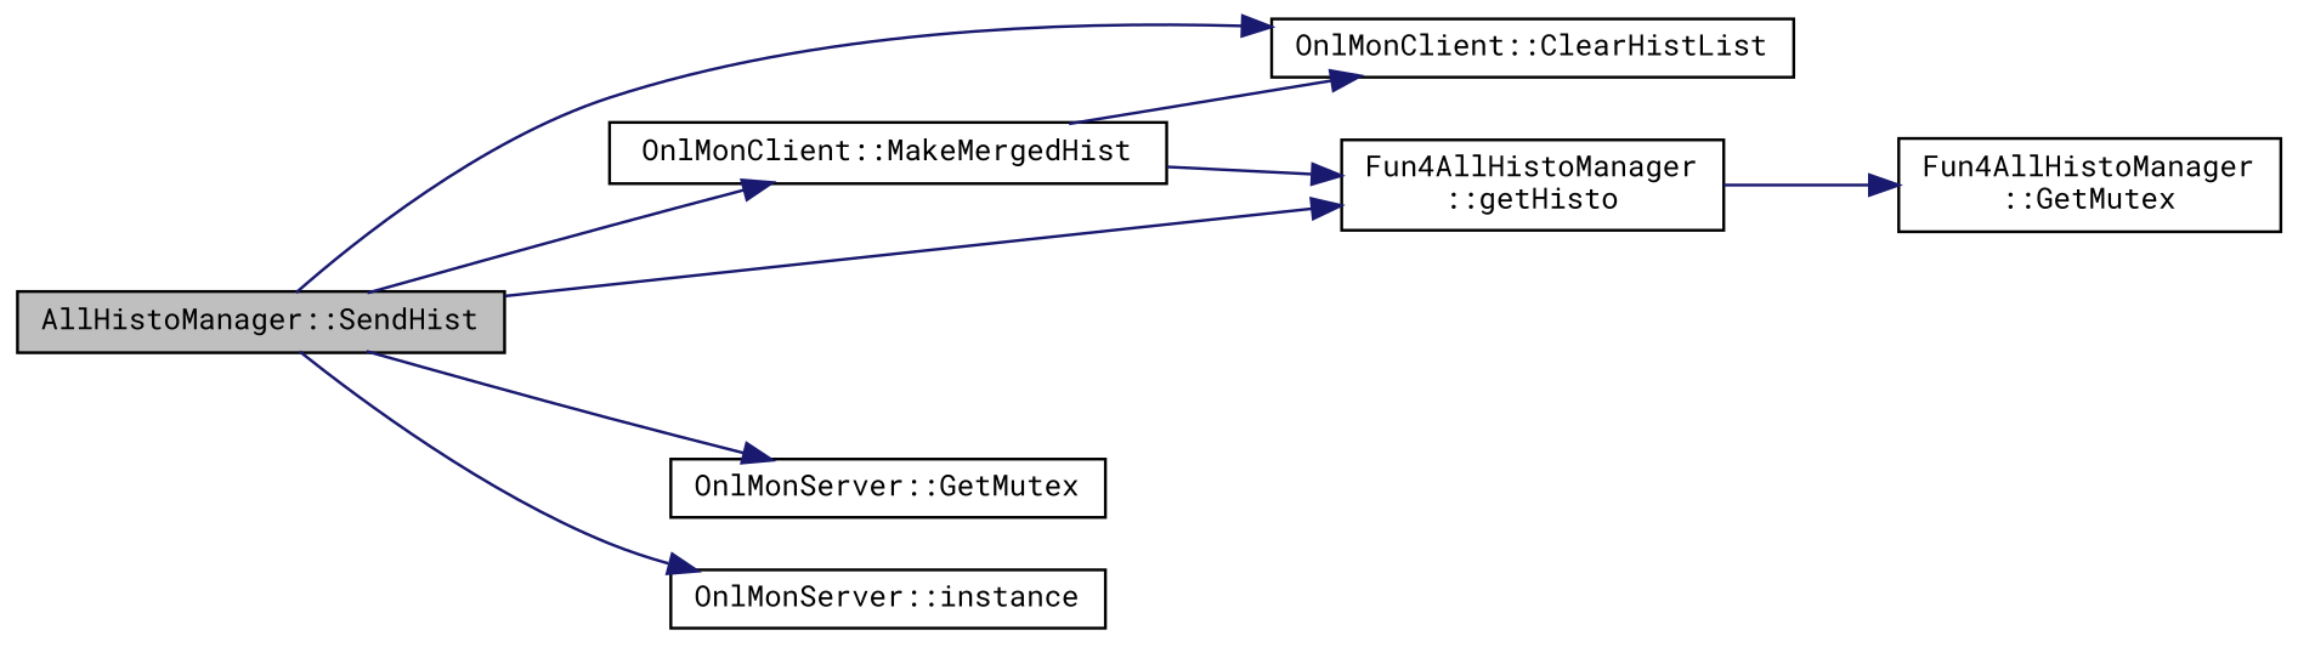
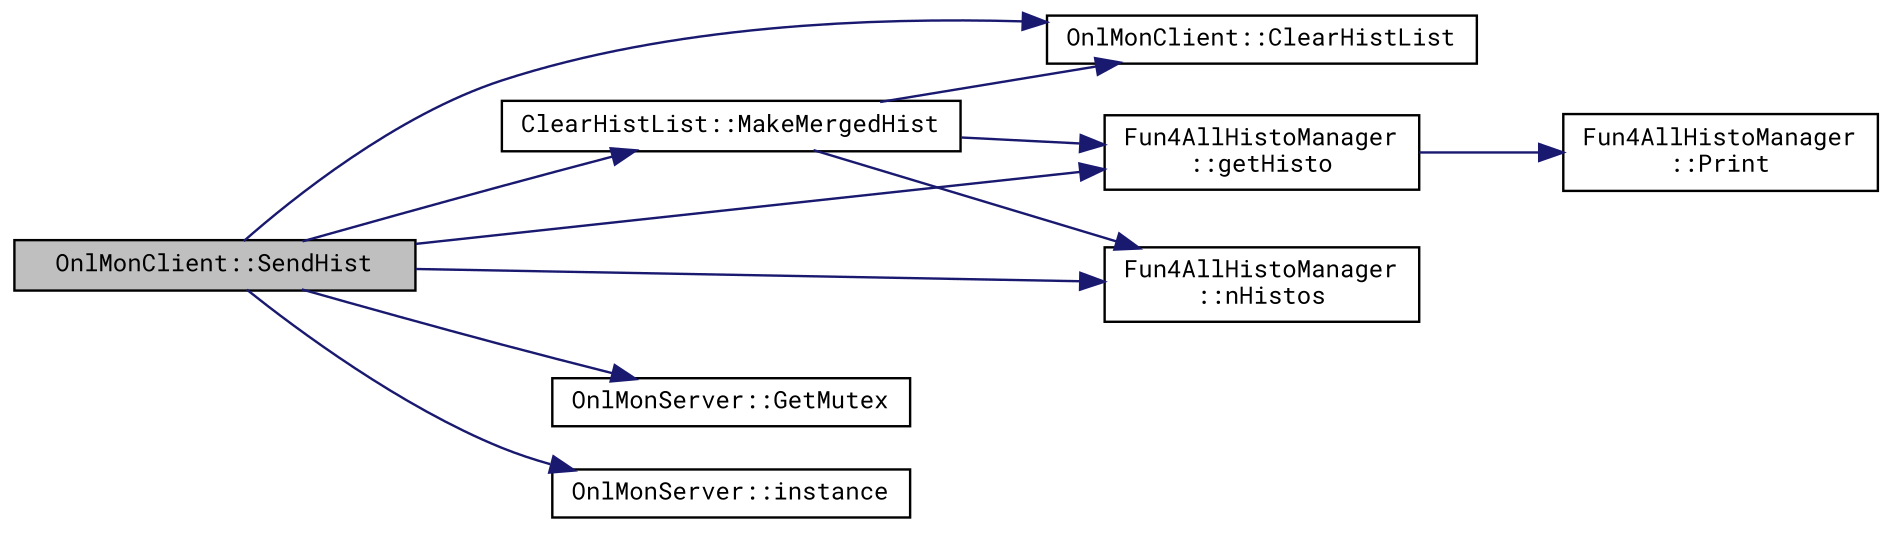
  digraph {
    fontname="Roboto Mono"
    rankdir=LR
    node [color=black fontname="Roboto Mono" fontsize=10 shape=record]
    edge [color=midnightblue fontname="Roboto Mono" fontsize=10 labelfontname=FreeSans labelfontsize=10 style=solid]
-   n1 [fillcolor=grey75 fontcolor=black height=0.2 label="AllHistoManager::SendHist" style=filled width=0.4]
+   n1 [fillcolor=grey75 fontcolor=black height=0.2 label="OnlMonClient::SendHist" style=filled width=0.4]
    n2 [height=0.2 label="OnlMonClient::ClearHistList" width=0.4]
    n3 [height=0.2 label="Fun4AllHistoManager\l::getHisto" width=0.4]
    n4 [height=0.2 label="OnlMonServer::GetMutex" width=0.4]
    n5 [height=0.2 label="OnlMonServer::instance" width=0.4]
-   n6 [height=0.2 label="OnlMonClient::MakeMergedHist" width=0.4]
-   n8 [height=0.2 label="Fun4AllHistoManager\l::GetMutex" width=0.4]
+   n6 [height=0.2 label="ClearHistList::MakeMergedHist" width=0.4]
+   n7 [height=0.2 label="Fun4AllHistoManager\l::nHistos" width=0.4]
+   n8 [height=0.2 label="Fun4AllHistoManager\l::Print" width=0.4]
    n1 -> n2
    n1 -> n3
    n1 -> n4
    n1 -> n5
    n1 -> n6
+   n1 -> n7
    n3 -> n8
    n6 -> n2
    n6 -> n3
+   n6 -> n7
  }
